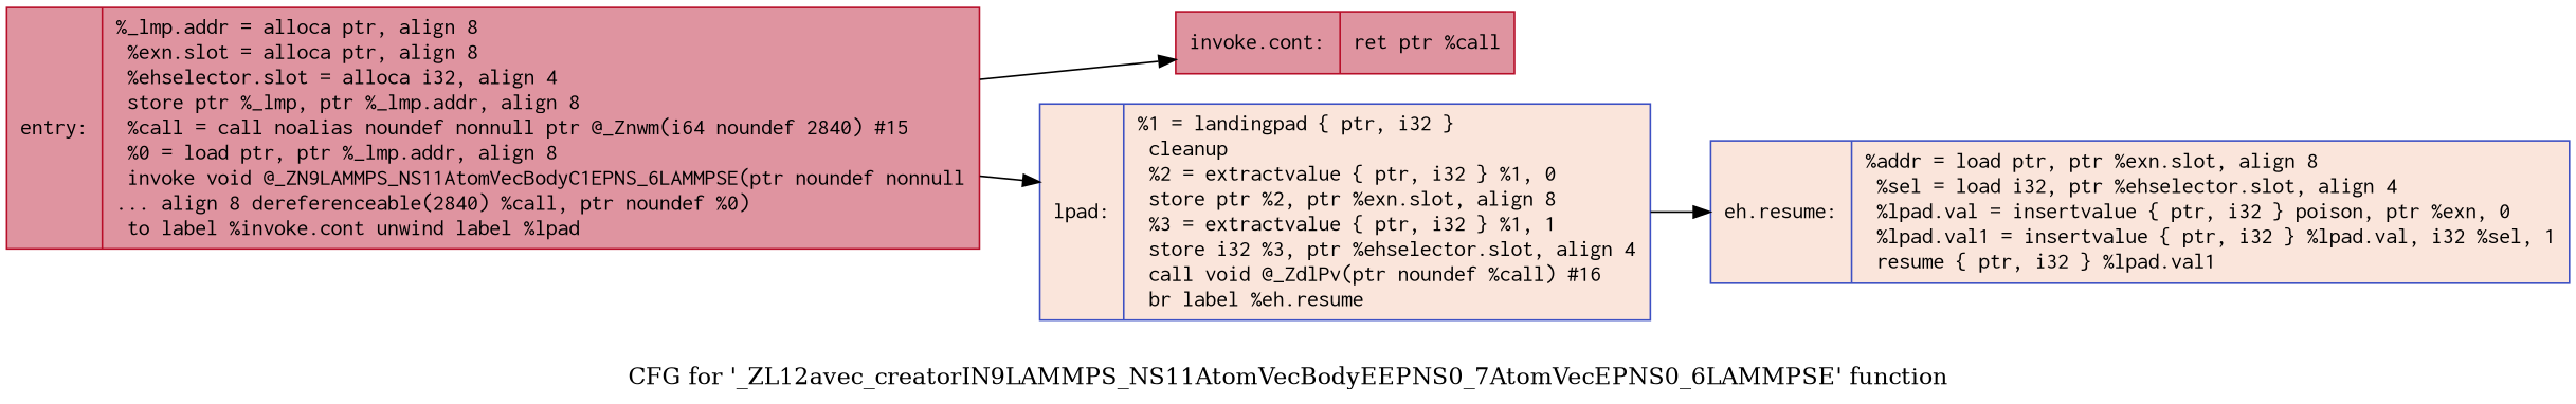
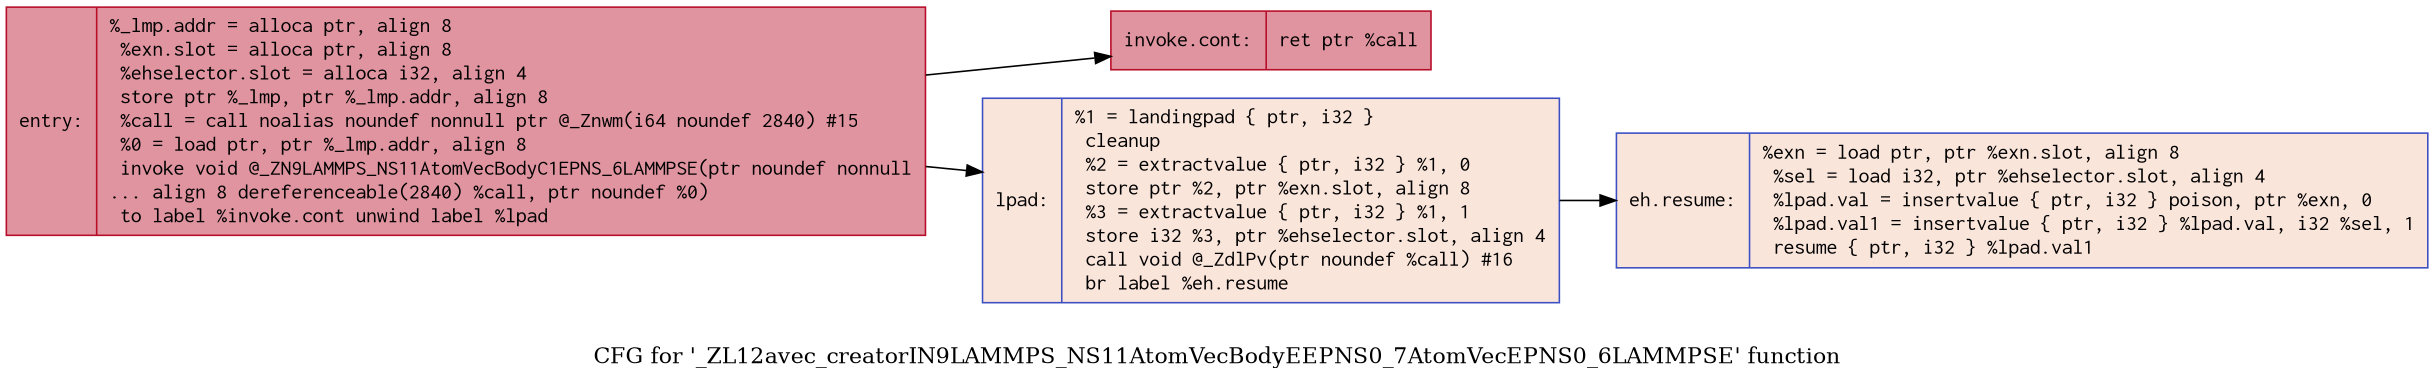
  digraph {
    label="CFG for '_ZL12avec_creatorIN9LAMMPS_NS11AtomVecBodyEEPNS0_7AtomVecEPNS0_6LAMMPSE' function"
    rankdir=LR
    node [color="#b70d28ff" fillcolor="#b70d2870" fontname=Courier shape=record style=filled]
    n1 [label="{entry:\l|  %_lmp.addr = alloca ptr, align 8\l  %exn.slot = alloca ptr, align 8\l  %ehselector.slot = alloca i32, align 4\l  store ptr %_lmp, ptr %_lmp.addr, align 8\l  %call = call noalias noundef nonnull ptr @_Znwm(i64 noundef 2840) #15\l  %0 = load ptr, ptr %_lmp.addr, align 8\l  invoke void @_ZN9LAMMPS_NS11AtomVecBodyC1EPNS_6LAMMPSE(ptr noundef nonnull\l... align 8 dereferenceable(2840) %call, ptr noundef %0)\l          to label %invoke.cont unwind label %lpad\l}"]
    n2 [label="{invoke.cont:\l|  ret ptr %call\l}"]
    n3 [color="#3d50c3ff" fillcolor="#f4c5ad70" label="{lpad:\l|  %1 = landingpad \{ ptr, i32 \}\l          cleanup\l  %2 = extractvalue \{ ptr, i32 \} %1, 0\l  store ptr %2, ptr %exn.slot, align 8\l  %3 = extractvalue \{ ptr, i32 \} %1, 1\l  store i32 %3, ptr %ehselector.slot, align 4\l  call void @_ZdlPv(ptr noundef %call) #16\l  br label %eh.resume\l}"]
-   n4 [color="#3d50c3ff" fillcolor="#f4c5ad70" label="{eh.resume:\l|  %addr = load ptr, ptr %exn.slot, align 8\l  %sel = load i32, ptr %ehselector.slot, align 4\l  %lpad.val = insertvalue \{ ptr, i32 \} poison, ptr %exn, 0\l  %lpad.val1 = insertvalue \{ ptr, i32 \} %lpad.val, i32 %sel, 1\l  resume \{ ptr, i32 \} %lpad.val1\l}"]
+   n4 [color="#3d50c3ff" fillcolor="#f4c5ad70" label="{eh.resume:\l|  %exn = load ptr, ptr %exn.slot, align 8\l  %sel = load i32, ptr %ehselector.slot, align 4\l  %lpad.val = insertvalue \{ ptr, i32 \} poison, ptr %exn, 0\l  %lpad.val1 = insertvalue \{ ptr, i32 \} %lpad.val, i32 %sel, 1\l  resume \{ ptr, i32 \} %lpad.val1\l}"]
    n1 -> n2
    n1 -> n3
    n3 -> n4
  }
